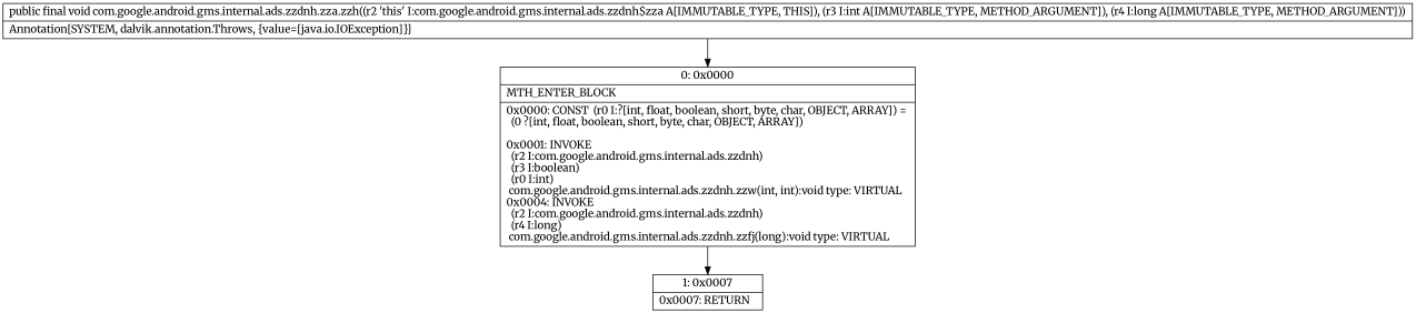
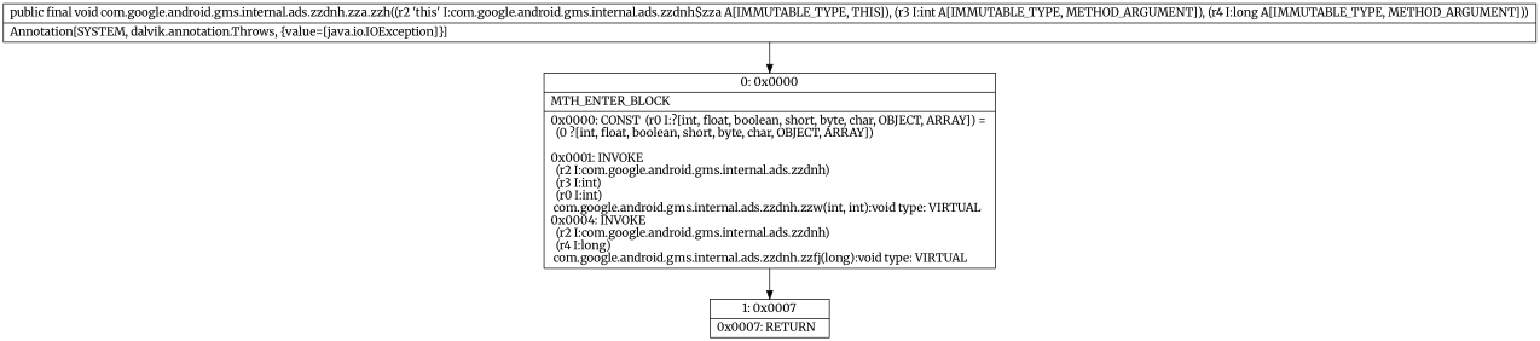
  digraph {
    fontname=Merriweather
    node [shape=record fontname=Merriweather]
    edge [fontname=Merriweather]
-   n1 [label="{0\:\ 0x0000|MTH_ENTER_BLOCK\l|0x0000: CONST  (r0 I:?[int, float, boolean, short, byte, char, OBJECT, ARRAY]) = \l  (0 ?[int, float, boolean, short, byte, char, OBJECT, ARRAY])\l \l0x0001: INVOKE  \l  (r2 I:com.google.android.gms.internal.ads.zzdnh)\l  (r3 I:boolean)\l  (r0 I:int)\l com.google.android.gms.internal.ads.zzdnh.zzw(int, int):void type: VIRTUAL \l0x0004: INVOKE  \l  (r2 I:com.google.android.gms.internal.ads.zzdnh)\l  (r4 I:long)\l com.google.android.gms.internal.ads.zzdnh.zzfj(long):void type: VIRTUAL \l}"]
+   n1 [label="{0\:\ 0x0000|MTH_ENTER_BLOCK\l|0x0000: CONST  (r0 I:?[int, float, boolean, short, byte, char, OBJECT, ARRAY]) = \l  (0 ?[int, float, boolean, short, byte, char, OBJECT, ARRAY])\l \l0x0001: INVOKE  \l  (r2 I:com.google.android.gms.internal.ads.zzdnh)\l  (r3 I:int)\l  (r0 I:int)\l com.google.android.gms.internal.ads.zzdnh.zzw(int, int):void type: VIRTUAL \l0x0004: INVOKE  \l  (r2 I:com.google.android.gms.internal.ads.zzdnh)\l  (r4 I:long)\l com.google.android.gms.internal.ads.zzdnh.zzfj(long):void type: VIRTUAL \l}"]
    n2 [label="{1\:\ 0x0007|0x0007: RETURN   \l}"]
    n3 [label="{public final void com.google.android.gms.internal.ads.zzdnh.zza.zzh((r2 'this' I:com.google.android.gms.internal.ads.zzdnh$zza A[IMMUTABLE_TYPE, THIS]), (r3 I:int A[IMMUTABLE_TYPE, METHOD_ARGUMENT]), (r4 I:long A[IMMUTABLE_TYPE, METHOD_ARGUMENT]))  | Annotation[SYSTEM, dalvik.annotation.Throws, \{value=[java.io.IOException]\}]\l}"]
    n1 -> n2
    n3 -> n1
  }
